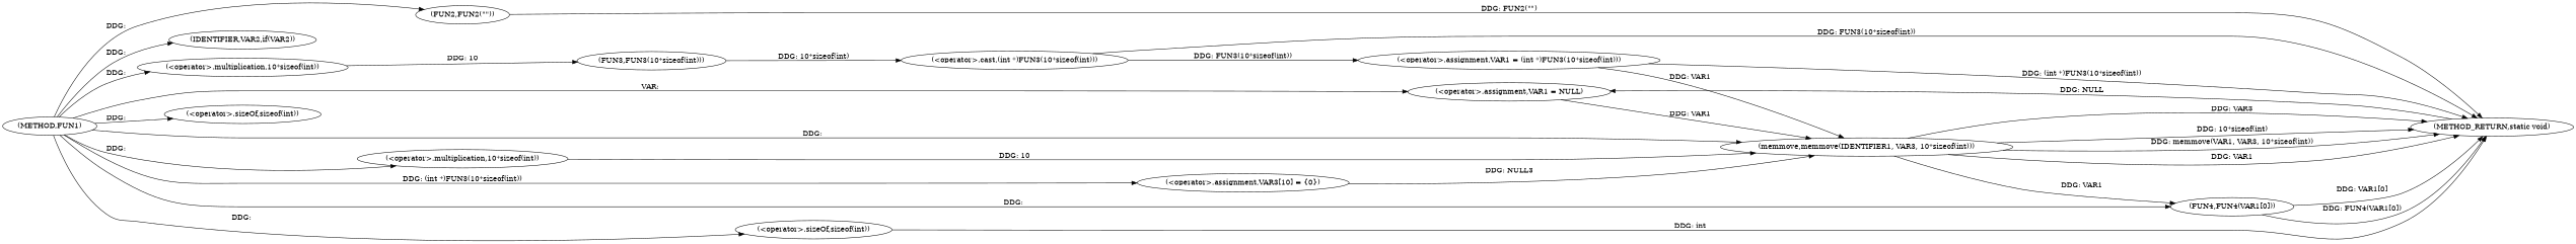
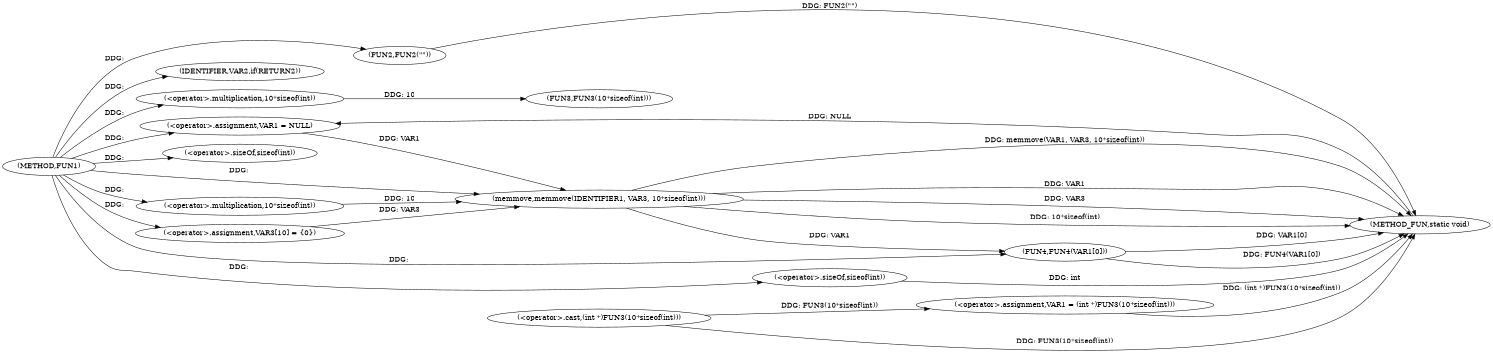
  digraph {
    fontname="DejaVu Serif"
    rankdir=LR
    node [fontname="DejaVu Serif"]
    edge [fontname="DejaVu Serif"]
    n1 [label="(METHOD,FUN1)"]
    n2 [label="(<operator>.assignment,VAR1 = NULL)"]
-   n3 [label="(IDENTIFIER,VAR2,if(VAR2))"]
+   n3 [label="(IDENTIFIER,VAR2,if(RETURN2))"]
    n4 [label="(FUN2,FUN2(\"\"))"]
    n5 [label="(<operator>.multiplication,10*sizeof(int))"]
    n6 [label="(<operator>.sizeOf,sizeof(int))"]
    n7 [label="(<operator>.assignment,VAR3[10] = {0})"]
    n8 [label="(memmove,memmove(IDENTIFIER1, VAR3, 10*sizeof(int)))"]
    n9 [label="(<operator>.multiplication,10*sizeof(int))"]
    n10 [label="(<operator>.sizeOf,sizeof(int))"]
    n11 [label="(FUN4,FUN4(VAR1[0]))"]
-   n12 [label="(METHOD_RETURN,static void)"]
+   n12 [label="(METHOD_FUN,static void)"]
    n13 [label="(<operator>.assignment,VAR1 = (int *)FUN3(10*sizeof(int)))"]
    n14 [label="(FUN3,FUN3(10*sizeof(int)))"]
    n15 [label="(<operator>.cast,(int *)FUN3(10*sizeof(int)))"]
-   n1 -> n2 [label="VAR: "]
+   n1 -> n2 [label="DDG: "]
    n1 -> n3 [label="DDG: "]
    n1 -> n4 [label="DDG: "]
    n1 -> n5 [label="DDG: "]
    n1 -> n6 [label="DDG: "]
-   n1 -> n7 [label="DDG: (int *)FUN3(10*sizeof(int))"]
+   n1 -> n7 [label="DDG: "]
    n1 -> n8 [label="DDG: "]
    n1 -> n9 [label="DDG: "]
    n1 -> n10 [label="DDG: "]
    n1 -> n11 [label="DDG: "]
    n2 -> n8 [label="DDG: VAR1"]
    n4 -> n12 [label="DDG: FUN2(\"\")"]
    n5 -> n14 [label="DDG: 10"]
-   n7 -> n8 [label="DDG: NULL3"]
+   n7 -> n8 [label="DDG: VAR3"]
    n8 -> n11 [label="DDG: VAR1"]
    n8 -> n12 [label="DDG: memmove(VAR1, VAR3, 10*sizeof(int))"]
    n8 -> n12 [label="DDG: VAR1"]
    n8 -> n12 [label="DDG: VAR3"]
    n8 -> n12 [label="DDG: 10*sizeof(int)"]
    n9 -> n8 [label="DDG: 10"]
    n10 -> n12 [label="DDG: int"]
    n11 -> n12 [label="DDG: FUN4(VAR1[0])"]
    n11 -> n12 [label="DDG: VAR1[0]"]
    n12 -> n2 [label="DDG: NULL"]
-   n13 -> n8 [label="DDG: VAR1"]
    n13 -> n12 [label="DDG: (int *)FUN3(10*sizeof(int))"]
-   n14 -> n15 [label="DDG: 10*sizeof(int)"]
    n15 -> n12 [label="DDG: FUN3(10*sizeof(int))"]
    n15 -> n13 [label="DDG: FUN3(10*sizeof(int))"]
  }
